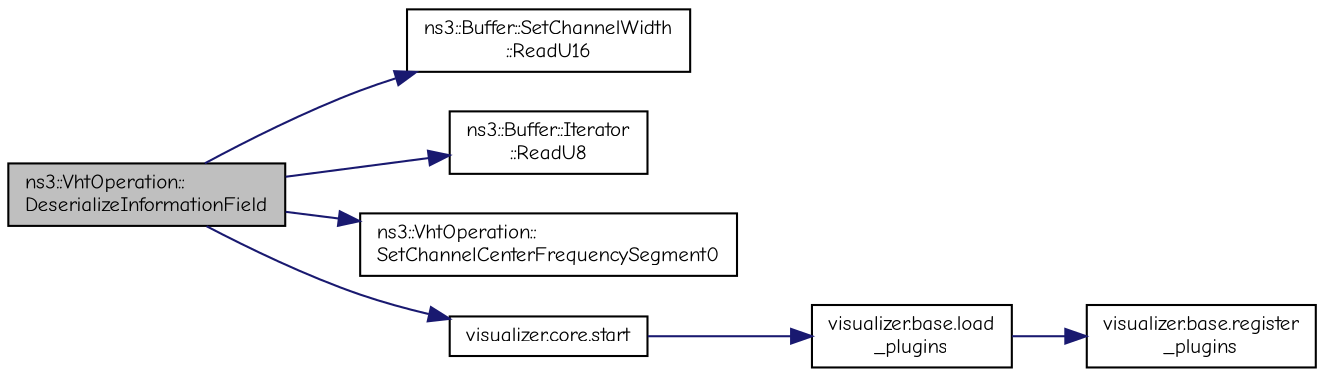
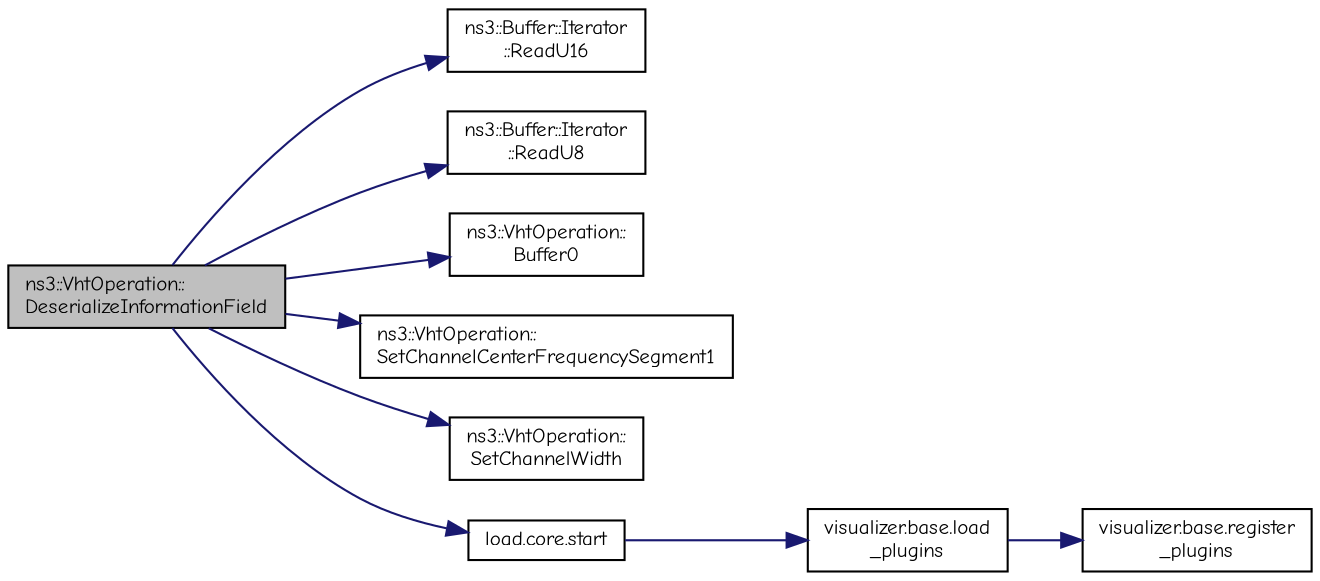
  digraph {
    fontname="Comic Neue"
    rankdir=LR
    node [color=black fillcolor=white fontname="Comic Neue" fontsize=10 shape=record style=filled]
    edge [color=midnightblue fontname="Comic Neue" fontsize=10 labelfontname=Helvetica labelfontsize=10 style=solid]
    n1 [fillcolor=grey75 fontcolor=black height=0.2 label="ns3::VhtOperation::\lDeserializeInformationField" width=0.4]
-   n2 [height=0.2 label="ns3::Buffer::SetChannelWidth\l::ReadU16" width=0.4]
+   n2 [height=0.2 label="ns3::Buffer::Iterator\l::ReadU16" width=0.4]
    n3 [height=0.2 label="ns3::Buffer::Iterator\l::ReadU8" width=0.4]
-   n4 [height=0.2 label="ns3::VhtOperation::\lSetChannelCenterFrequencySegment0" width=0.4]
-   n7 [height=0.2 label="visualizer.core.start" width=0.4]
+   n4 [height=0.2 label="ns3::VhtOperation::\lBuffer0" width=0.4]
+   n5 [height=0.2 label="ns3::VhtOperation::\lSetChannelCenterFrequencySegment1" width=0.4]
+   n6 [height=0.2 label="ns3::VhtOperation::\lSetChannelWidth" width=0.4]
+   n7 [height=0.2 label="load.core.start" width=0.4]
    n8 [height=0.2 label="visualizer.base.load\l_plugins" width=0.4]
    n9 [height=0.2 label="visualizer.base.register\l_plugins" width=0.4]
    n1 -> n2
    n1 -> n3
    n1 -> n4
+   n1 -> n5
+   n1 -> n6
    n1 -> n7
    n7 -> n8
    n8 -> n9
  }
